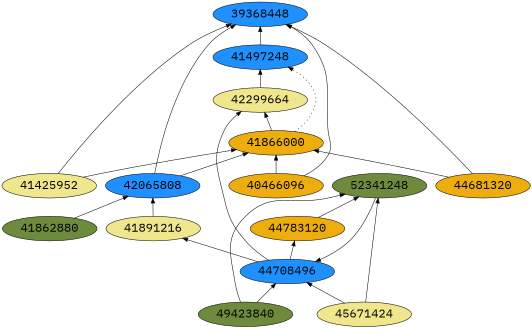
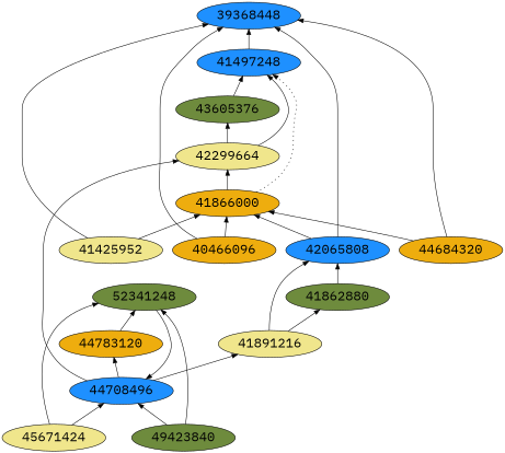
  digraph {
    fontname="IBM Plex Mono"
    fontsize=24
    rankdir=BT
    node [fillcolor=dodgerblue fontname="IBM Plex Mono" fontsize=24 shape=ellipse style=filled]
    edge [arrowhead=normal color=black constraint=true fontname="IBM Plex Mono" style=solid]
    44708496
    52341248 [fillcolor=darkolivegreen4]
    45671424 [fillcolor=khaki]
    44783120 [fillcolor=darkgoldenrod2]
    49423840 [fillcolor=darkolivegreen4]
    39368448
    41866000 [fillcolor=darkgoldenrod2]
    41425952 [fillcolor=khaki]
    42065808
    41862880 [fillcolor=darkolivegreen4]
    41891216 [fillcolor=khaki]
    40466096 [fillcolor=darkgoldenrod2]
-   44684320 [fillcolor=darkgoldenrod2 label=44681320]
+   44684320 [fillcolor=darkgoldenrod2]
    41497248
+   43605376 [fillcolor=darkolivegreen4]
    42299664 [fillcolor=khaki]
    subgraph sub_1 {
      subgraph sub_2 {
        44708496
        52341248
        45671424
        44783120
        49423840
      }
      subgraph sub_3 {
        39368448
        41866000
        41425952
        42065808
        41862880
        41891216
        40466096
        44684320
      }
    }
    subgraph sub_4 {
      41497248
+     43605376
      42299664
    }
    44708496 -> 44783120
    44708496 -> 41891216
    44708496 -> 42299664
    52341248 -> 44708496
    45671424 -> 44708496
    45671424 -> 52341248
    44783120 -> 52341248
    49423840 -> 44708496
    49423840 -> 52341248
    41866000 -> 41497248 [constraint=false style=dotted]
    41866000 -> 42299664
    41425952 -> 39368448
    41425952 -> 41866000
    42065808 -> 39368448
    42065808 -> 41866000
    41862880 -> 42065808
    41891216 -> 42065808
+   41891216 -> 41862880
    40466096 -> 39368448
    40466096 -> 41866000
    44684320 -> 39368448
    44684320 -> 41866000
    41497248 -> 39368448
+   43605376 -> 41497248
    42299664 -> 41497248
+   42299664 -> 43605376
  }
